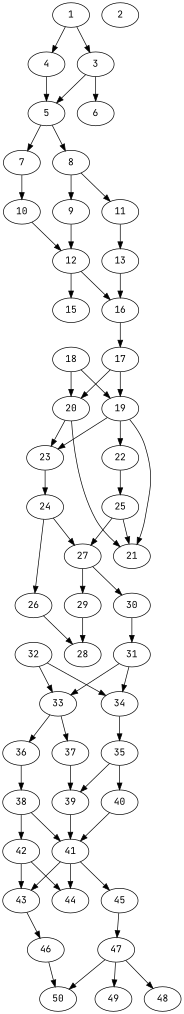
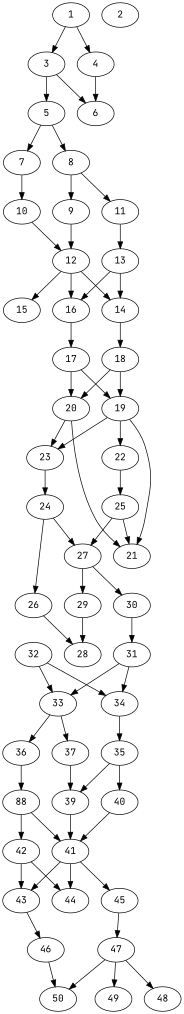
  digraph {
    fontname="JetBrains Mono"
    node [alpha=0.05 fontname="JetBrains Mono"]
    edge [fontname="JetBrains Mono"]
    1 [expect_size=38731776]
    3 [expect_size=15522816]
    4 [alpha=0.13 expect_size=28295168]
    5 [alpha=0.12 expect_size=49628160]
    6 [alpha=0.02 expect_size=51939328]
    7 [alpha=0.03 expect_size=21553152]
    8 [expect_size=40418304]
    2 [alpha=0.07 expect_size=26835968]
    10 [alpha=0.06 expect_size=26254336]
    9 [alpha=0.00 expect_size=5431296]
    11 [alpha=0.15 expect_size=18916352]
    12 [alpha=0.01 expect_size=31172608]
    13 [alpha=0.02 expect_size=47568896]
+   14 [alpha=0.08 expect_size=11402240]
    15 [alpha=0.03 expect_size=42283008]
    16 [alpha=0.12 expect_size=23687168]
    18 [alpha=0.04 expect_size=35031040]
    17 [alpha=0.18 expect_size=27621376]
    19 [alpha=0.04 expect_size=47749120]
    20 [alpha=0.14 expect_size=48083968]
    21 [alpha=0.19 expect_size=13941760]
    22 [alpha=0.12 expect_size=49200128]
    23 [alpha=0.10 expect_size=52164608]
    25 [alpha=0.04 expect_size=27545600]
    24 [alpha=0.18 expect_size=8913920]
    27 [alpha=0.03 expect_size=16066560]
    26 [alpha=0.10 expect_size=34899968]
    29 [alpha=0.20 expect_size=21980160]
    30 [alpha=0.17 expect_size=32185344]
    28 [alpha=0.11 expect_size=11954176]
    31 [alpha=0.19 expect_size=19085312]
    32 [alpha=0.13 expect_size=16169984]
    33 [expect_size=45032448]
    34 [alpha=0.19 expect_size=21579776]
    36 [alpha=0.07 expect_size=25649152]
    37 [alpha=0.15 expect_size=49882112]
    35 [alpha=0.09 expect_size=16052224]
-   38 [alpha=0.14 expect_size=10689536]
+   38 [alpha=0.14 expect_size=10689536 label=88]
    39 [alpha=0.12 expect_size=37620736]
    40 [alpha=0.09 expect_size=36491264]
    41 [alpha=0.08 expect_size=28313600]
    42 [alpha=0.07 expect_size=26761216]
    43 [expect_size=10577920]
    44 [expect_size=22091776]
    45 [alpha=0.15 expect_size=20275200]
    46 [alpha=0.17 expect_size=42170368]
    47 [alpha=0.03 expect_size=11850752]
    50 [alpha=0.17 expect_size=15307776]
    48 [alpha=0.12 expect_size=46067712]
    49 [alpha=0.09 expect_size=33051648]
    1 -> 3
    1 -> 4
    3 -> 5
    3 -> 6
-   4 -> 5
+   4 -> 6
    5 -> 7
    5 -> 8
    7 -> 10
    8 -> 9
    8 -> 11
    10 -> 12
    9 -> 12
    11 -> 13
+   12 -> 14
    12 -> 15
    12 -> 16
+   13 -> 14
    13 -> 16
+   14 -> 18
    16 -> 17
    18 -> 19
    18 -> 20
    17 -> 19
    17 -> 20
    19 -> 21
    19 -> 22
    19 -> 23
    20 -> 21
    20 -> 23
    22 -> 25
    23 -> 24
    25 -> 21
    25 -> 27
    24 -> 27
    24 -> 26
    27 -> 29
    27 -> 30
    26 -> 28
    29 -> 28
    30 -> 31
    31 -> 33
    31 -> 34
    32 -> 33
    32 -> 34
    33 -> 36
    33 -> 37
    34 -> 35
    36 -> 38
    37 -> 39
    35 -> 39
    35 -> 40
    38 -> 41
    38 -> 42
    39 -> 41
    40 -> 41
    41 -> 43
    41 -> 44
    41 -> 45
    42 -> 43
    42 -> 44
    43 -> 46
    45 -> 47
    46 -> 50
    47 -> 50
    47 -> 48
    47 -> 49
  }
